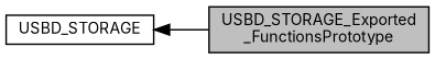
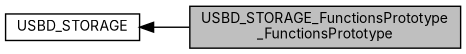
  digraph {
    rankdir=LR
    fontname=Inter
    node [color=black fontname=Inter fontsize=10 shape=record style=filled]
-   n1 [fillcolor=grey75 fontcolor=black height=0.2 label="USBD_STORAGE_Exported\l_FunctionsPrototype" width=0.4]
+   n1 [fillcolor=grey75 fontcolor=black height=0.2 label="USBD_STORAGE_FunctionsPrototype\l_FunctionsPrototype" width=0.4]
    n2 [fillcolor=white height=0.2 label=USBD_STORAGE width=0.4]
    n2 -> n1 [dir=back fontname=Inter fontsize=10 labelfontname=Helvetica labelfontsize=10 shape=plaintext style=solid]
  }
